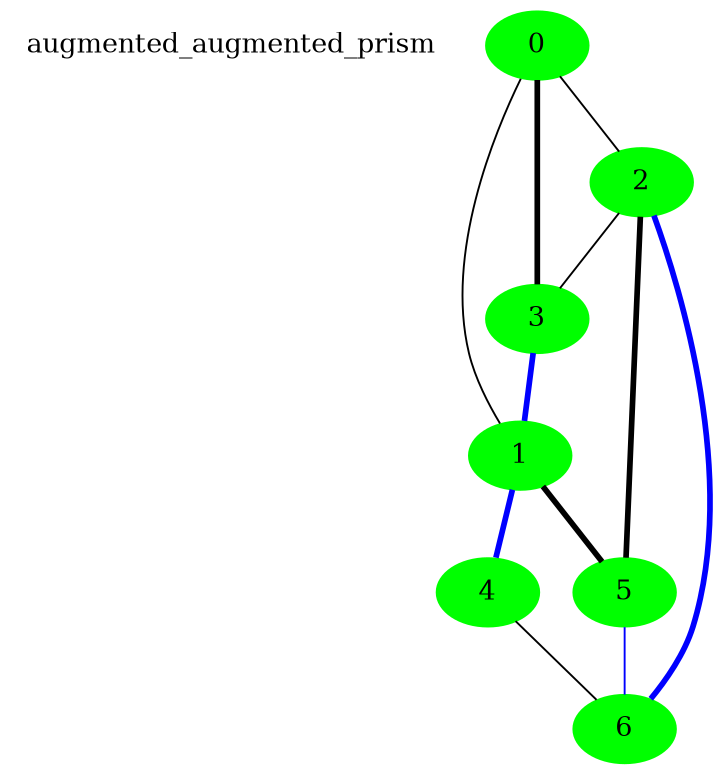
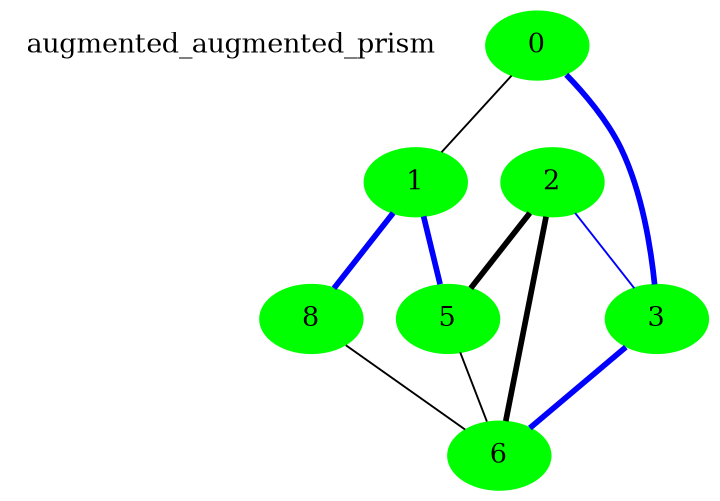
  strict graph {
    node [color=green style=filled]
    edge [edgesep=10 penwidth=3]
    n1 [label=augmented_augmented_prism shape=plaintext color="" style=""]
    0
    1
    2
    3
-   4
+   4 [label=8]
    5
    6
    0 -- 1 [penwidth=""]
-   0 -- 2 [penwidth=""]
-   0 -- 3 [color=black]
+   0 -- 3 [color=blue]
    1 -- 4 [color=blue]
-   1 -- 5 [color=black]
-   2 -- 3 [penwidth=""]
+   1 -- 5 [color=blue]
+   2 -- 3 [color=blue penwidth=""]
    2 -- 5 [color=black]
-   2 -- 6 [color=blue]
-   3 -- 1 [color=blue]
+   2 -- 6 [color=black]
+   3 -- 6 [color=blue]
    4 -- 6 [penwidth=""]
-   5 -- 6 [color=blue penwidth=""]
+   5 -- 6 [penwidth=""]
  }
